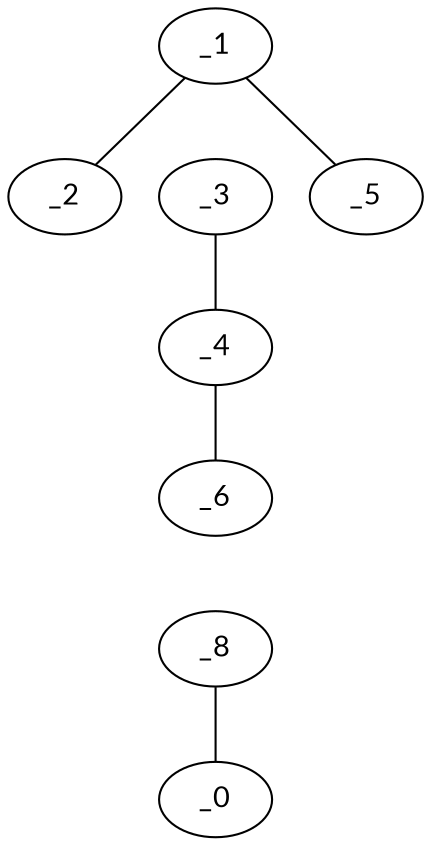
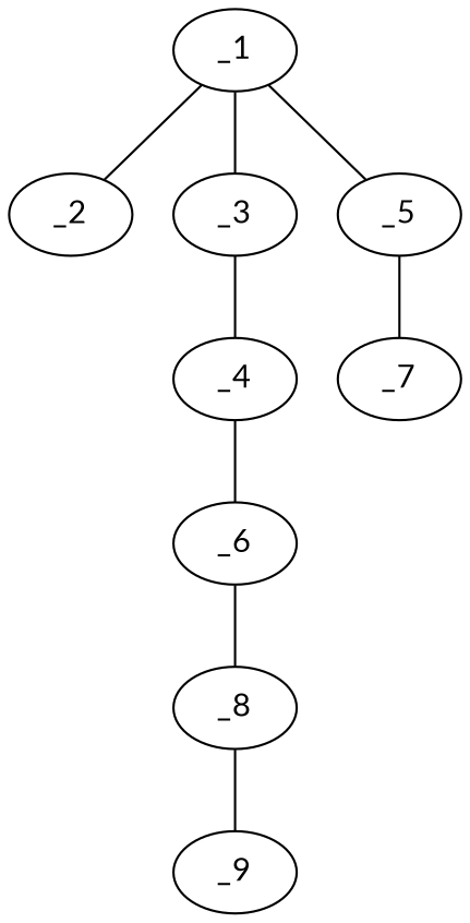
  graph {
    fontname=Lato
    node [charge=0 chem=1 fontname=Lato symbol="C  " x=2.866 y=0.25]
    edge [fontname=Lato valence=2]
    _1 [chem=4 symbol="N  " y=1.75]
    _2 [chem=2 symbol="O  " x=3.7321 y=2.25]
    _3 [y=0.75]
    _5 [x=3.7321]
    _4 [x=2]
    _6 [x=2 y=-0.75]
+   _7 [x=3.7321 y=-0.75]
    _8 [y=-1.25]
-   _9 [chem=7 symbol="Cl " y=-2.25 label=_0]
+   _9 [chem=7 symbol="Cl " y=-2.25]
    _1 -- _2
+   _1 -- _3 [valence=1]
    _1 -- _5 [valence=1]
    _3 -- _4
+   _5 -- _7
    _4 -- _6 [valence=1]
+   _6 -- _8
    _8 -- _9 [valence=1]
  }
